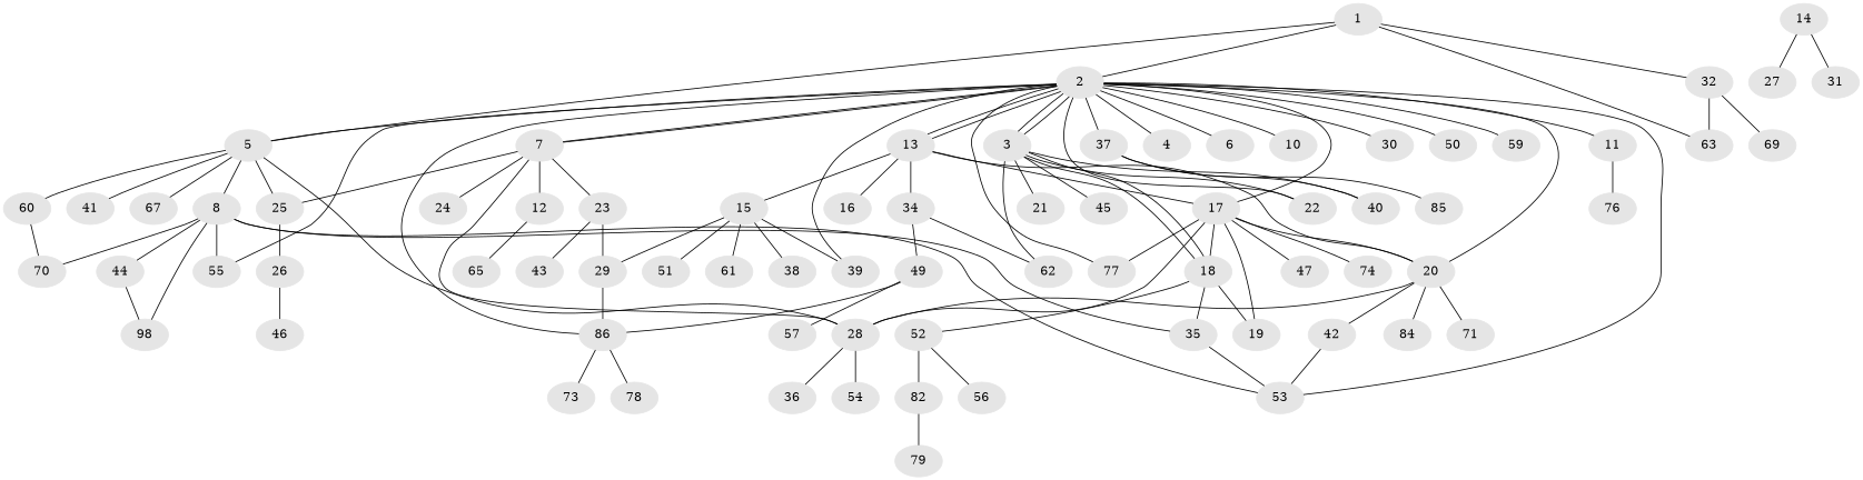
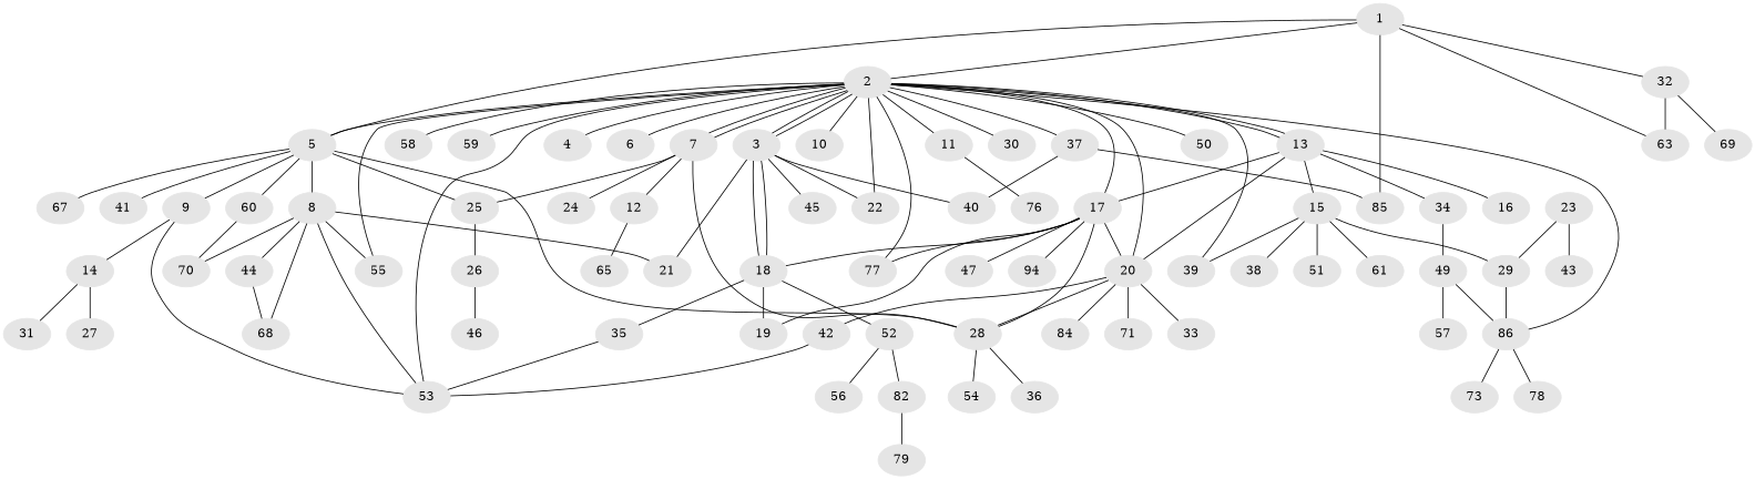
  graph {
    node [color=gray90 style=filled]
    1
    2
    5
    32
    63
    n6 [label=85]
    3
    4
    6
    7
    10
    11
    13
    17
    20
    22
    30
    37
    39
    50
    53
    55
+   58
    59
    n25 [label=86]
    77
    8
+   9
    25
    28
    41
    60
    67
    69
    18
    21
    40
    45
-   62
    12
    23
    24
    76
    15
    16
    34
    19
    47
-   74
+   74 [label=94]
+   33
    42
    n52 [label=84]
    71
    73
    78
    35
    52
    44
    70
-   68 [label=98]
+   68
    14
    26
    36
    54
    65
    29
    43
    27
    31
    38
    51
    61
    49
    56
    n75 [label=82]
    46
    57
    79
    1 -- 2
    1 -- 5
    1 -- 32
    1 -- 63
+   1 -- n6
    2 -- 5
    2 -- 3
    2 -- 3
    2 -- 4
    2 -- 6
    2 -- 7
    2 -- 7
    2 -- 10
    2 -- 11
    2 -- 13
    2 -- 13
    2 -- 17
    2 -- 20
    2 -- 22
    2 -- 30
    2 -- 37
    2 -- 39
    2 -- 50
    2 -- 53
    2 -- 55
+   2 -- 58
    2 -- 59
    2 -- n25
    2 -- 77
    5 -- 8
+   5 -- 9
    5 -- 25
    5 -- 28
    5 -- 41
    5 -- 60
    5 -- 67
    32 -- 63
    32 -- 69
    3 -- 22
    3 -- 18
    3 -- 18
    3 -- 21
    3 -- 40
    3 -- 45
-   3 -- 62
    7 -- 25
    7 -- 28
    7 -- 12
-   7 -- 23
    7 -- 24
    11 -- 76
    13 -- 17
    13 -- 20
    13 -- 15
    13 -- 16
    13 -- 34
    17 -- 20
    17 -- 77
    17 -- 28
    17 -- 18
    17 -- 19
    17 -- 47
    17 -- 74
    20 -- 28
+   20 -- 33
    20 -- 42
    20 -- n52
    20 -- 71
    37 -- n6
    37 -- 40
    n25 -- 73
    n25 -- 78
    8 -- 53
    8 -- 55
-   8 -- 35
+   8 -- 21
    8 -- 44
    8 -- 70
    8 -- 68
+   9 -- 53
+   9 -- 14
    25 -- 26
    28 -- 36
    28 -- 54
    60 -- 70
    18 -- 19
    18 -- 35
    18 -- 52
    12 -- 65
    23 -- 29
    23 -- 43
    15 -- 39
    15 -- 29
    15 -- 38
    15 -- 51
    15 -- 61
-   34 -- 62
    34 -- 49
    42 -- 53
    35 -- 53
    52 -- 56
    52 -- n75
    44 -- 68
    14 -- 27
    14 -- 31
    26 -- 46
    29 -- n25
    49 -- n25
    49 -- 57
    n75 -- 79
  }
